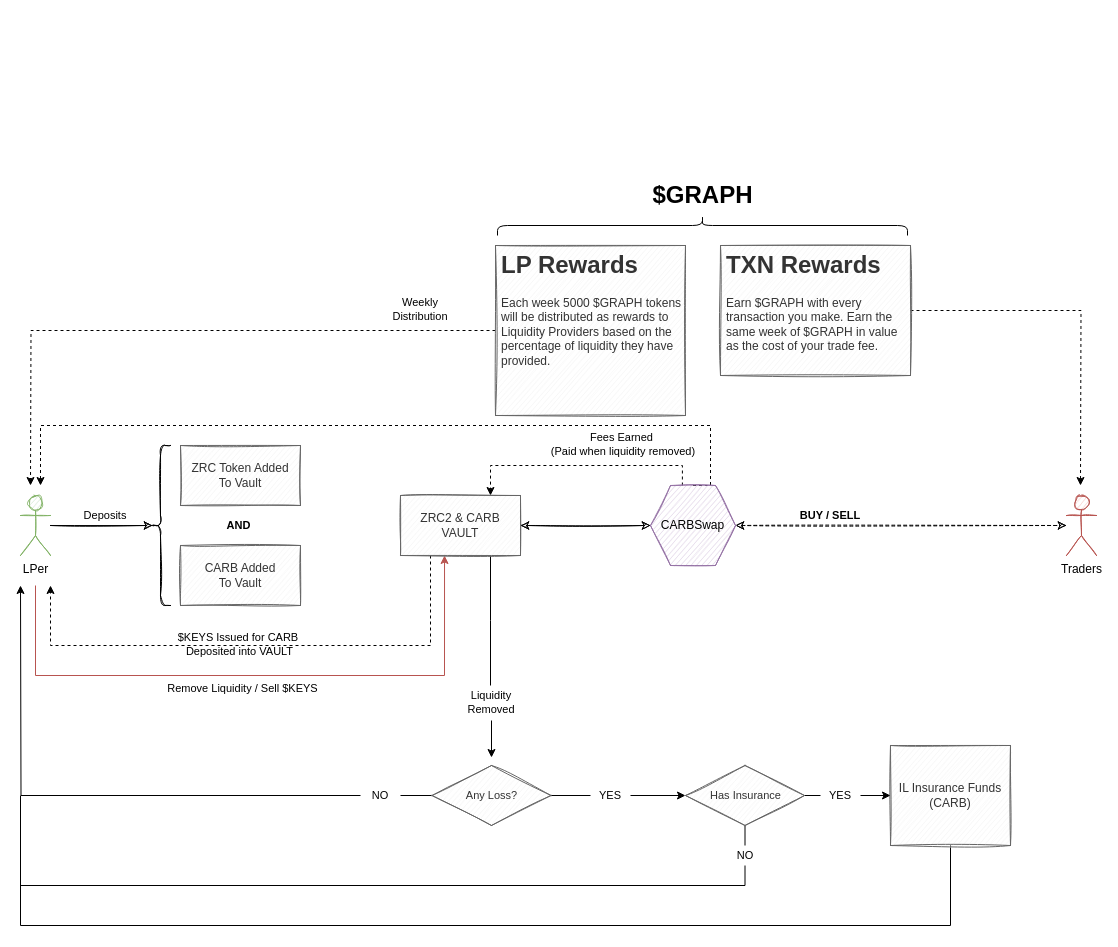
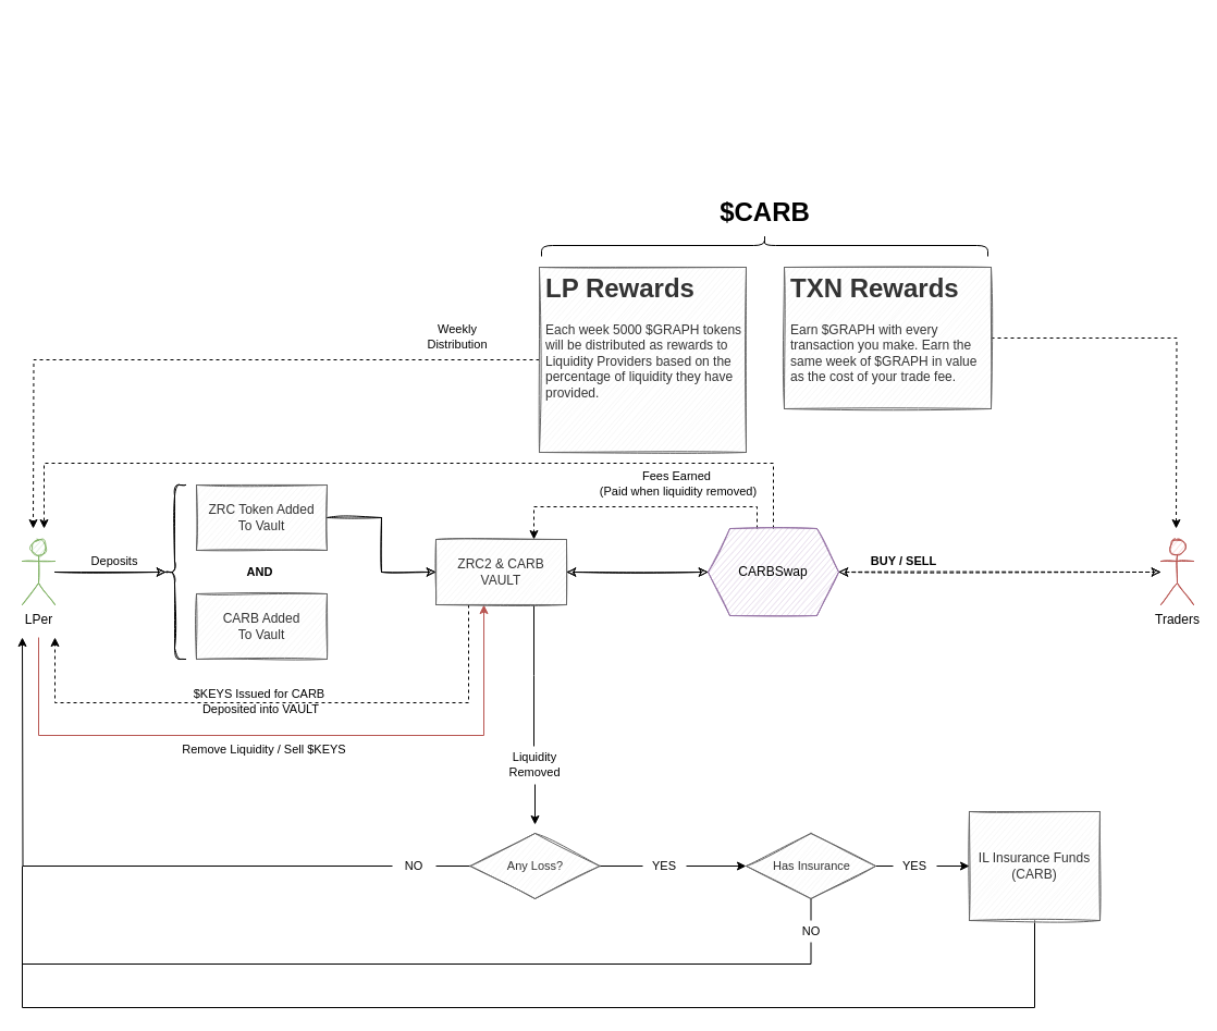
  <mxCell id="0" />
  <mxCell id="1" parent="0" />
+ <mxCell id="2" style="edgeStyle=orthogonalEdgeStyle;rounded=0;sketch=1;orthogonalLoop=1;jettySize=auto;html=1;exitX=1;exitY=0.5;exitDx=0;exitDy=0;entryX=0;entryY=0.5;entryDx=0;entryDy=0;fontSize=11;" parent="1" source="3" target="20" edge="1"><mxGeometry relative="1" as="geometry" /></mxCell>
  <mxCell id="3" value="ZRC Token Added&lt;br&gt;To Vault" style="rounded=0;whiteSpace=wrap;html=1;sketch=1;fillColor=#f5f5f5;strokeColor=#666666;fontColor=#333333;" parent="1" vertex="1"><mxGeometry x="180" y="445" width="120" height="60" as="geometry" /></mxCell>
  <mxCell id="4" style="edgeStyle=orthogonalEdgeStyle;rounded=0;sketch=0;orthogonalLoop=1;jettySize=auto;html=1;exitX=0.375;exitY=0;exitDx=0;exitDy=0;entryX=0.75;entryY=0;entryDx=0;entryDy=0;shadow=0;dashed=1;fontSize=11;" parent="1" source="7" target="20" edge="1"><mxGeometry relative="1" as="geometry" /></mxCell>
  <mxCell id="5" style="edgeStyle=orthogonalEdgeStyle;rounded=0;sketch=1;orthogonalLoop=1;jettySize=auto;html=1;exitX=1;exitY=0.5;exitDx=0;exitDy=0;shadow=0;fontSize=11;startArrow=classic;startFill=1;dashed=1;" parent="1" source="7" target="26" edge="1"><mxGeometry relative="1" as="geometry" /></mxCell>
  <mxCell id="6" style="edgeStyle=orthogonalEdgeStyle;rounded=0;sketch=0;orthogonalLoop=1;jettySize=auto;html=1;exitX=0.5;exitY=0;exitDx=0;exitDy=0;shadow=0;fontSize=11;startArrow=none;startFill=0;dashed=1;" parent="1" source="7" edge="1"><mxGeometry relative="1" as="geometry"><mxPoint x="40" y="485" as="targetPoint" /><Array as="points"><mxPoint x="710" y="425" /><mxPoint x="40" y="425" /></Array></mxGeometry></mxCell>
- <mxCell id="7" value="CARBSwap" style="shape=hexagon;perimeter=hexagonPerimeter2;whiteSpace=wrap;html=1;fixedSize=1;sketch=1;fillColor=#e1d5e7;strokeColor=#9673a6;shadow=0;rounded=0;" parent="1" vertex="1"><mxGeometry x="650" y="485" width="85" height="80" as="geometry" /></mxCell>
+ <mxCell id="7" value="CARBSwap" style="shape=hexagon;perimeter=hexagonPerimeter2;whiteSpace=wrap;html=1;fixedSize=1;sketch=1;fillColor=#e1d5e7;strokeColor=#9673a6;shadow=0;rounded=0;" parent="1" vertex="1"><mxGeometry x="650" y="485" width="120" height="80" as="geometry" /></mxCell>
  <mxCell id="8" style="edgeStyle=orthogonalEdgeStyle;rounded=0;sketch=0;orthogonalLoop=1;jettySize=auto;html=1;exitX=0;exitY=0.5;exitDx=0;exitDy=0;shadow=0;fontSize=11;strokeColor=none;dashed=1;" parent="1" source="10" edge="1"><mxGeometry relative="1" as="geometry"><mxPoint x="30" y="485" as="targetPoint" /></mxGeometry></mxCell>
  <mxCell id="9" style="edgeStyle=orthogonalEdgeStyle;rounded=0;sketch=0;orthogonalLoop=1;jettySize=auto;html=1;exitX=0;exitY=0.5;exitDx=0;exitDy=0;shadow=0;dashed=1;fontSize=11;" parent="1" source="10" edge="1"><mxGeometry relative="1" as="geometry"><mxPoint x="30" y="485" as="targetPoint" /></mxGeometry></mxCell>
  <mxCell id="10" value="&lt;h1&gt;LP Rewards&lt;/h1&gt;&lt;p&gt;Each week 5000 $GRAPH tokens will be distributed as rewards to Liquidity Providers based on the percentage of liquidity they have provided.&lt;br&gt;&lt;br&gt;&lt;/p&gt;" style="text;html=1;strokeColor=#666666;fillColor=#f5f5f5;spacing=5;spacingTop=-20;whiteSpace=wrap;overflow=hidden;rounded=0;sketch=1;fontColor=#333333;spacingLeft=1;spacingRight=0;" parent="1" vertex="1"><mxGeometry x="495" y="245" width="190" height="170" as="geometry" /></mxCell>
  <mxCell id="11" value="" style="shape=curlyBracket;whiteSpace=wrap;html=1;rounded=1;sketch=1;" parent="1" vertex="1"><mxGeometry x="150" y="445" width="20" height="160" as="geometry" /></mxCell>
  <mxCell id="12" style="edgeStyle=orthogonalEdgeStyle;rounded=0;sketch=1;orthogonalLoop=1;jettySize=auto;html=1;entryX=0.1;entryY=0.5;entryDx=0;entryDy=0;entryPerimeter=0;shadow=0;fontSize=11;" parent="1" source="14" target="11" edge="1"><mxGeometry relative="1" as="geometry" /></mxCell>
  <mxCell id="13" style="edgeStyle=orthogonalEdgeStyle;rounded=0;sketch=0;orthogonalLoop=1;jettySize=auto;html=1;entryX=0.367;entryY=1;entryDx=0;entryDy=0;entryPerimeter=0;shadow=0;fontSize=11;startArrow=none;startFill=0;fillColor=#f8cecc;strokeColor=#b85450;" parent="1" target="20" edge="1"><mxGeometry relative="1" as="geometry"><mxPoint x="35" y="585" as="sourcePoint" /><Array as="points"><mxPoint x="35" y="675" /><mxPoint x="444" y="675" /></Array></mxGeometry></mxCell>
  <mxCell id="14" value="LPer" style="shape=umlActor;verticalLabelPosition=bottom;verticalAlign=top;html=1;outlineConnect=0;sketch=1;fillColor=#d5e8d4;strokeColor=#82b366;" parent="1" vertex="1"><mxGeometry x="20" y="495" width="30" height="60" as="geometry" /></mxCell>
  <mxCell id="15" value="CARB Added&lt;br&gt;To Vault" style="rounded=0;whiteSpace=wrap;html=1;sketch=1;fillColor=#f5f5f5;strokeColor=#666666;fontColor=#333333;" parent="1" vertex="1"><mxGeometry x="180" y="545" width="120" height="60" as="geometry" /></mxCell>
  <mxCell id="16" style="edgeStyle=orthogonalEdgeStyle;rounded=0;sketch=1;orthogonalLoop=1;jettySize=auto;html=1;exitX=1;exitY=0.5;exitDx=0;exitDy=0;entryX=0;entryY=0.5;entryDx=0;entryDy=0;fontSize=11;startArrow=classic;startFill=1;" parent="1" source="20" target="7" edge="1"><mxGeometry relative="1" as="geometry" /></mxCell>
  <mxCell id="17" style="edgeStyle=orthogonalEdgeStyle;rounded=0;sketch=0;orthogonalLoop=1;jettySize=auto;html=1;exitX=0.25;exitY=1;exitDx=0;exitDy=0;fontSize=11;dashed=1;" parent="1" source="20" edge="1"><mxGeometry relative="1" as="geometry"><mxPoint x="50" y="585" as="targetPoint" /><Array as="points"><mxPoint x="430" y="645" /><mxPoint x="50" y="645" /><mxPoint x="50" y="585" /></Array></mxGeometry></mxCell>
  <mxCell id="18" value="$KEYS Issued for CARB&amp;nbsp;&lt;br&gt;Deposited into VAULT" style="edgeLabel;html=1;align=center;verticalAlign=middle;resizable=0;points=[];fontSize=11;labelBackgroundColor=none;" parent="17" vertex="1" connectable="0"><mxGeometry x="0.064" y="-2" relative="1" as="geometry"><mxPoint as="offset" /></mxGeometry></mxCell>
  <mxCell id="19" style="edgeStyle=orthogonalEdgeStyle;rounded=0;sketch=0;orthogonalLoop=1;jettySize=auto;html=1;exitX=0.75;exitY=1;exitDx=0;exitDy=0;shadow=0;fontSize=11;startArrow=none;startFill=0;endArrow=none;endFill=0;" parent="1" source="20" edge="1"><mxGeometry relative="1" as="geometry"><mxPoint x="490" y="685" as="targetPoint" /></mxGeometry></mxCell>
  <mxCell id="20" value="ZRC2 &amp;amp; CARB VAULT" style="rounded=0;whiteSpace=wrap;html=1;sketch=1;fillColor=#f5f5f5;strokeColor=#666666;fontColor=#333333;" parent="1" vertex="1"><mxGeometry x="400" y="495" width="120" height="60" as="geometry" /></mxCell>
  <mxCell id="21" style="edgeStyle=orthogonalEdgeStyle;rounded=0;sketch=0;orthogonalLoop=1;jettySize=auto;html=1;exitX=0.5;exitY=1;exitDx=0;exitDy=0;shadow=0;fontSize=11;startArrow=none;startFill=0;endArrow=none;endFill=0;" parent="1" source="22" edge="1"><mxGeometry relative="1" as="geometry"><mxPoint x="20" y="865" as="targetPoint" /><Array as="points"><mxPoint x="950" y="925" /><mxPoint x="20" y="925" /></Array></mxGeometry></mxCell>
  <mxCell id="22" value="IL Insurance Funds&lt;br&gt;(CARB)" style="rounded=0;whiteSpace=wrap;html=1;sketch=1;fillColor=#f5f5f5;strokeColor=#666666;fontColor=#333333;" parent="1" vertex="1"><mxGeometry x="890" y="745" width="120" height="100" as="geometry" /></mxCell>
  <mxCell id="23" value="Deposits" style="text;html=1;strokeColor=none;fillColor=none;align=center;verticalAlign=middle;whiteSpace=wrap;rounded=0;labelBackgroundColor=none;fontSize=11;" parent="1" vertex="1"><mxGeometry x="85" y="505" width="40" height="20" as="geometry" /></mxCell>
  <mxCell id="24" value="AND&amp;nbsp;" style="text;html=1;strokeColor=none;fillColor=none;align=center;verticalAlign=middle;whiteSpace=wrap;rounded=0;labelBackgroundColor=none;fontSize=11;fontStyle=1" parent="1" vertex="1"><mxGeometry x="210" y="515" width="60" height="20" as="geometry" /></mxCell>
  <mxCell id="25" value="Weekly Distribution" style="text;html=1;strokeColor=none;fillColor=none;align=center;verticalAlign=middle;whiteSpace=wrap;rounded=0;labelBackgroundColor=none;fontSize=11;" parent="1" vertex="1"><mxGeometry x="380" y="299" width="80" height="20" as="geometry" /></mxCell>
  <mxCell id="26" value="Traders&lt;br&gt;" style="shape=umlActor;verticalLabelPosition=bottom;verticalAlign=top;html=1;outlineConnect=0;sketch=1;fillColor=#f8cecc;strokeColor=#b85450;" parent="1" vertex="1"><mxGeometry x="1066" y="495" width="30" height="60" as="geometry" /></mxCell>
  <mxCell id="27" value="Fees Earned&amp;nbsp; &lt;br&gt;(Paid when liquidity removed)" style="text;html=1;strokeColor=none;fillColor=none;align=center;verticalAlign=middle;whiteSpace=wrap;rounded=0;labelBackgroundColor=none;fontSize=11;" parent="1" vertex="1"><mxGeometry x="545" y="434" width="156" height="20" as="geometry" /></mxCell>
  <mxCell id="28" value="BUY / SELL" style="text;html=1;strokeColor=none;fillColor=none;align=center;verticalAlign=middle;whiteSpace=wrap;rounded=0;labelBackgroundColor=none;fontSize=11;fontStyle=1" parent="1" vertex="1"><mxGeometry x="790" y="505" width="80" height="20" as="geometry" /></mxCell>
  <mxCell id="29" value="Remove Liquidity / Sell $KEYS" style="text;html=1;strokeColor=none;fillColor=none;align=center;verticalAlign=middle;whiteSpace=wrap;rounded=0;labelBackgroundColor=none;sketch=1;fontSize=11;" parent="1" vertex="1"><mxGeometry x="165" y="678" width="155" height="20" as="geometry" /></mxCell>
  <mxCell id="30" style="edgeStyle=orthogonalEdgeStyle;rounded=0;sketch=0;orthogonalLoop=1;jettySize=auto;html=1;shadow=0;fontSize=11;startArrow=none;startFill=0;" parent="1" edge="1"><mxGeometry relative="1" as="geometry"><mxPoint x="491" y="757" as="targetPoint" /><mxPoint x="491" y="720" as="sourcePoint" /></mxGeometry></mxCell>
  <mxCell id="31" value="Liquidity Removed" style="text;html=1;strokeColor=none;fillColor=none;align=center;verticalAlign=middle;whiteSpace=wrap;rounded=0;sketch=1;fontSize=11;" parent="1" vertex="1"><mxGeometry x="446" y="692" width="90" height="20" as="geometry" /></mxCell>
  <mxCell id="32" style="edgeStyle=orthogonalEdgeStyle;rounded=0;sketch=0;orthogonalLoop=1;jettySize=auto;html=1;exitX=0;exitY=0.5;exitDx=0;exitDy=0;shadow=0;fontSize=11;startArrow=none;startFill=0;endArrow=none;endFill=0;" parent="1" source="34" edge="1"><mxGeometry relative="1" as="geometry"><mxPoint x="400" y="795" as="targetPoint" /></mxGeometry></mxCell>
  <mxCell id="33" style="edgeStyle=orthogonalEdgeStyle;rounded=0;sketch=0;orthogonalLoop=1;jettySize=auto;html=1;exitX=1;exitY=0.5;exitDx=0;exitDy=0;shadow=0;fontSize=11;startArrow=none;startFill=0;endArrow=none;endFill=0;" parent="1" source="34" edge="1"><mxGeometry relative="1" as="geometry"><mxPoint x="590" y="795" as="targetPoint" /></mxGeometry></mxCell>
  <mxCell id="34" value="Any Loss?" style="shape=rhombus;html=1;dashed=0;whitespace=wrap;perimeter=rhombusPerimeter;sketch=1;fontSize=11;verticalAlign=middle;fillColor=#f5f5f5;strokeColor=#666666;fontColor=#333333;rounded=0;" parent="1" vertex="1"><mxGeometry x="431.5" y="765" width="119" height="60" as="geometry" /></mxCell>
  <mxCell id="35" style="edgeStyle=orthogonalEdgeStyle;rounded=0;sketch=0;orthogonalLoop=1;jettySize=auto;html=1;shadow=0;fontSize=11;startArrow=none;startFill=0;endArrow=classic;endFill=1;" parent="1" source="36" edge="1"><mxGeometry relative="1" as="geometry"><mxPoint x="20" y="585" as="targetPoint" /></mxGeometry></mxCell>
  <mxCell id="36" value="NO" style="text;html=1;strokeColor=none;fillColor=none;align=center;verticalAlign=middle;whiteSpace=wrap;rounded=0;sketch=0;fontSize=11;" parent="1" vertex="1"><mxGeometry x="360" y="785" width="40" height="20" as="geometry" /></mxCell>
  <mxCell id="37" style="edgeStyle=orthogonalEdgeStyle;rounded=0;sketch=0;orthogonalLoop=1;jettySize=auto;html=1;exitX=1;exitY=0.5;exitDx=0;exitDy=0;entryX=0;entryY=0.5;entryDx=0;entryDy=0;shadow=0;fontSize=11;startArrow=none;startFill=0;endArrow=classic;endFill=1;" parent="1" source="38" target="42" edge="1"><mxGeometry relative="1" as="geometry" /></mxCell>
  <mxCell id="38" value="YES" style="text;html=1;strokeColor=none;fillColor=none;align=center;verticalAlign=middle;whiteSpace=wrap;rounded=0;sketch=0;fontSize=11;" parent="1" vertex="1"><mxGeometry x="590" y="785" width="40" height="20" as="geometry" /></mxCell>
  <mxCell id="39" style="edgeStyle=orthogonalEdgeStyle;rounded=0;sketch=0;orthogonalLoop=1;jettySize=auto;html=1;shadow=0;fontSize=11;startArrow=none;startFill=0;endArrow=none;endFill=0;exitX=0.5;exitY=1;exitDx=0;exitDy=0;" parent="1" source="43" edge="1"><mxGeometry relative="1" as="geometry"><mxPoint x="20" y="795" as="targetPoint" /><mxPoint x="745" y="875" as="sourcePoint" /><Array as="points"><mxPoint x="745" y="885" /><mxPoint x="20" y="885" /></Array></mxGeometry></mxCell>
  <mxCell id="40" style="edgeStyle=orthogonalEdgeStyle;rounded=0;sketch=0;orthogonalLoop=1;jettySize=auto;html=1;exitX=0.5;exitY=1;exitDx=0;exitDy=0;entryX=0.5;entryY=0;entryDx=0;entryDy=0;shadow=0;fontSize=11;startArrow=none;startFill=0;endArrow=none;endFill=0;" parent="1" source="42" target="43" edge="1"><mxGeometry relative="1" as="geometry" /></mxCell>
  <mxCell id="41" style="edgeStyle=orthogonalEdgeStyle;rounded=0;sketch=0;orthogonalLoop=1;jettySize=auto;html=1;exitX=1;exitY=0.5;exitDx=0;exitDy=0;entryX=0;entryY=0.5;entryDx=0;entryDy=0;shadow=0;fontSize=11;startArrow=none;startFill=0;endArrow=none;endFill=0;" parent="1" source="42" target="45" edge="1"><mxGeometry relative="1" as="geometry" /></mxCell>
  <mxCell id="42" value="Has Insurance" style="shape=rhombus;html=1;dashed=0;whitespace=wrap;perimeter=rhombusPerimeter;sketch=1;fontSize=11;verticalAlign=middle;fillColor=#f5f5f5;strokeColor=#666666;fontColor=#333333;shadow=0;" parent="1" vertex="1"><mxGeometry x="685" y="765" width="119" height="60" as="geometry" /></mxCell>
  <mxCell id="43" value="NO" style="text;html=1;strokeColor=none;fillColor=none;align=center;verticalAlign=middle;whiteSpace=wrap;rounded=0;sketch=0;fontSize=11;" parent="1" vertex="1"><mxGeometry x="724.5" y="845" width="40" height="20" as="geometry" /></mxCell>
  <mxCell id="44" style="edgeStyle=orthogonalEdgeStyle;rounded=0;sketch=0;orthogonalLoop=1;jettySize=auto;html=1;exitX=1;exitY=0.5;exitDx=0;exitDy=0;entryX=0;entryY=0.5;entryDx=0;entryDy=0;shadow=0;fontSize=11;startArrow=none;startFill=0;endArrow=classic;endFill=1;" parent="1" source="45" target="22" edge="1"><mxGeometry relative="1" as="geometry" /></mxCell>
  <mxCell id="45" value="YES" style="text;html=1;strokeColor=none;fillColor=none;align=center;verticalAlign=middle;whiteSpace=wrap;rounded=0;sketch=0;fontSize=11;" parent="1" vertex="1"><mxGeometry x="820" y="785" width="40" height="20" as="geometry" /></mxCell>
  <mxCell id="46" style="edgeStyle=orthogonalEdgeStyle;rounded=0;orthogonalLoop=1;jettySize=auto;html=1;exitX=1;exitY=0.5;exitDx=0;exitDy=0;fontSize=12;dashed=1;" edge="1" parent="1" source="47"><mxGeometry relative="1" as="geometry"><mxPoint x="1080" y="485" as="targetPoint" /></mxGeometry></mxCell>
  <mxCell id="47" value="&lt;h1&gt;TXN Rewards&lt;/h1&gt;&lt;p&gt;Earn $GRAPH with every transaction you make. Earn the same week of $GRAPH in value as the cost of your trade fee.&lt;br&gt;&lt;br&gt;&lt;/p&gt;" style="text;html=1;strokeColor=#666666;fillColor=#f5f5f5;spacing=5;spacingTop=-20;whiteSpace=wrap;overflow=hidden;rounded=0;sketch=1;fontColor=#333333;spacingLeft=1;spacingRight=0;" parent="1" vertex="1"><mxGeometry x="720" y="245" width="190" height="130" as="geometry" /></mxCell>
  <mxCell id="48" value="" style="shape=curlyBracket;whiteSpace=wrap;html=1;rounded=1;flipH=1;rotation=-90;" vertex="1" parent="1"><mxGeometry x="692" y="20" width="20" height="410" as="geometry" /></mxCell>
- <mxCell id="49" value="$GRAPH" style="text;strokeColor=none;fillColor=none;html=1;fontSize=24;fontStyle=1;verticalAlign=middle;align=center;" vertex="1" parent="1"><mxGeometry x="652" y="175" width="100" height="40" as="geometry" /></mxCell>
+ <mxCell id="49" value="$CARB" style="text;strokeColor=none;fillColor=none;html=1;fontSize=24;fontStyle=1;verticalAlign=middle;align=center;" vertex="1" parent="1"><mxGeometry x="652" y="175" width="100" height="40" as="geometry" /></mxCell>
